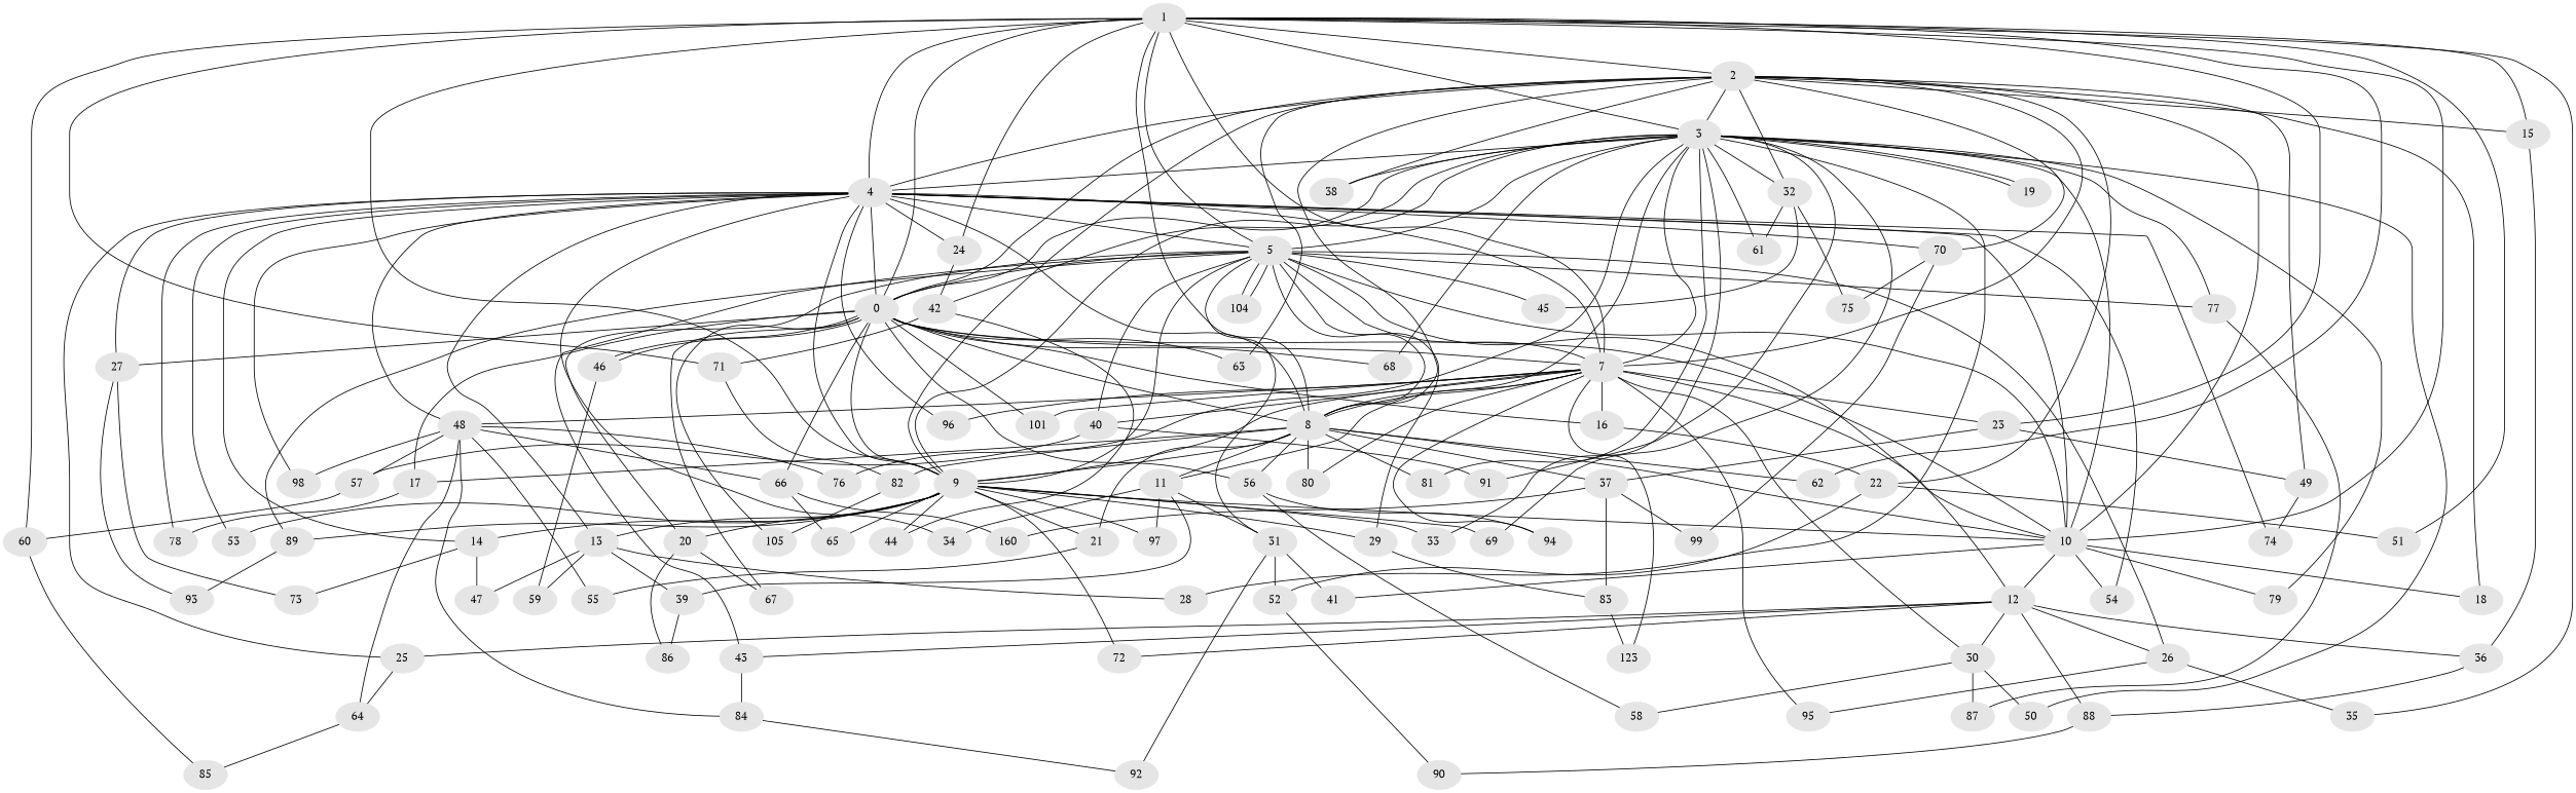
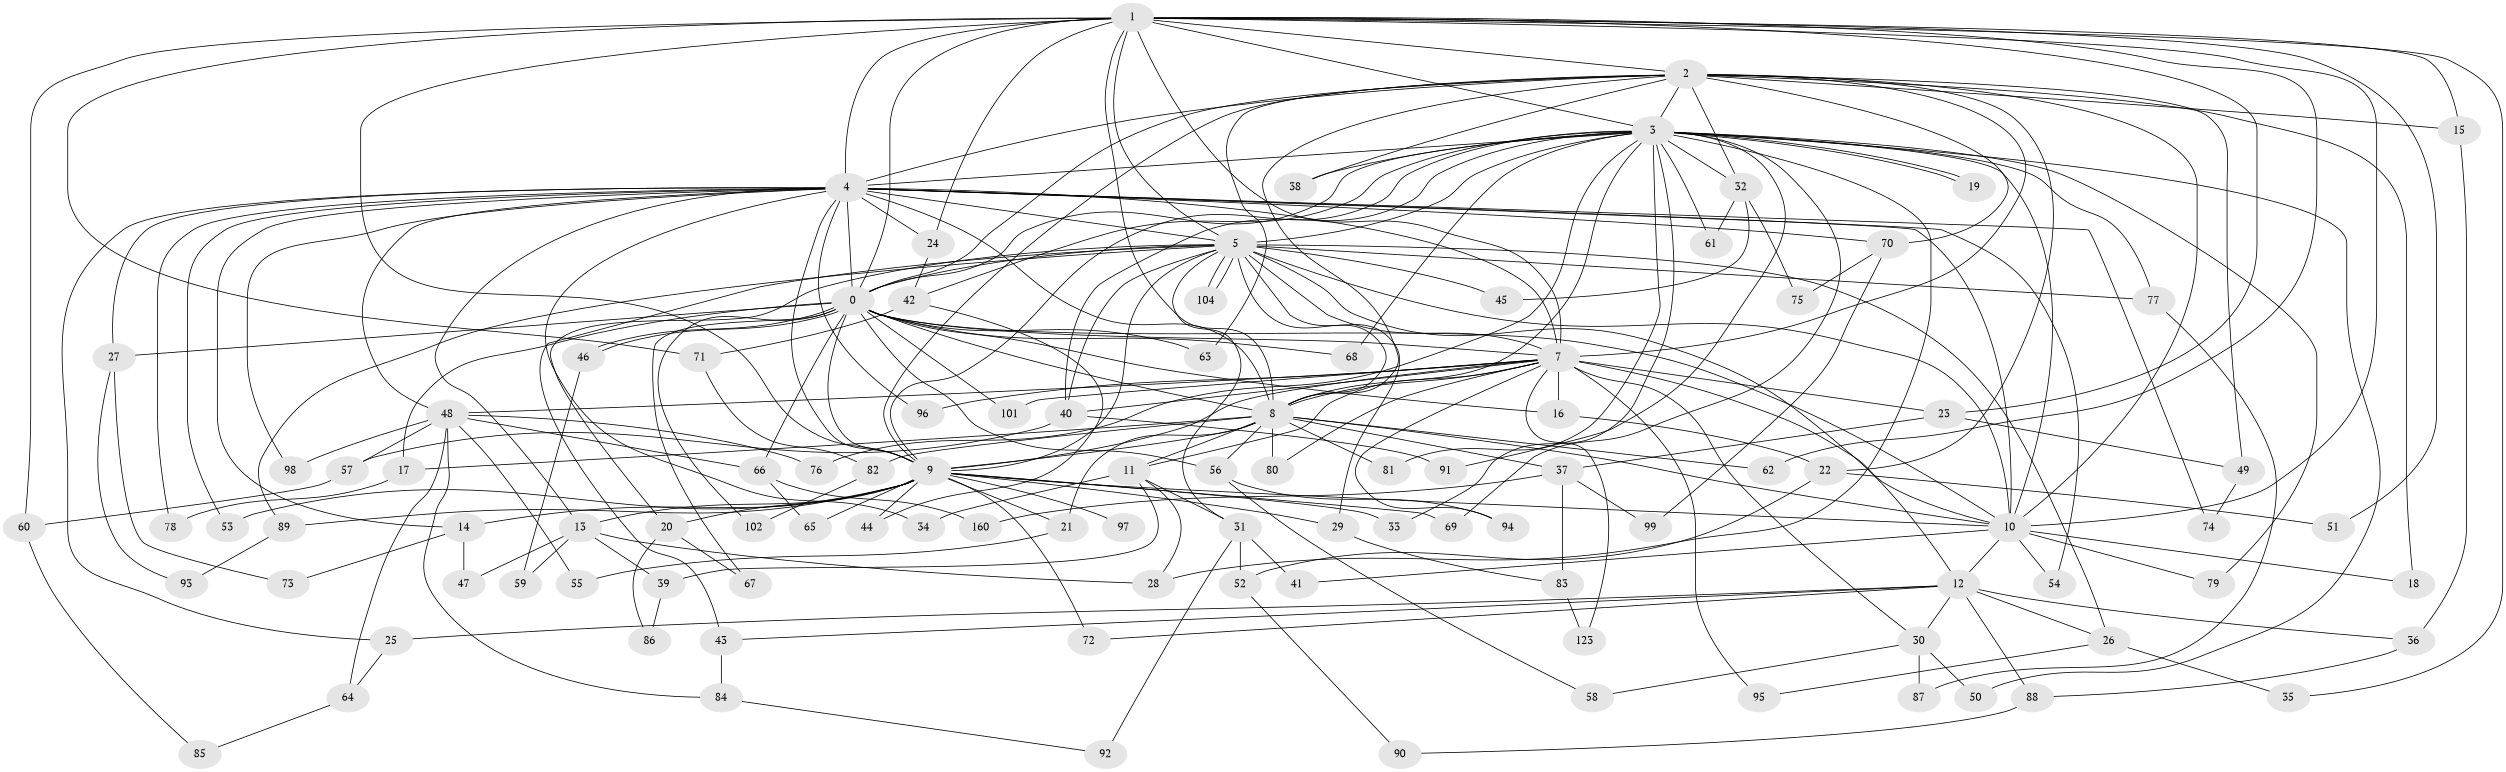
  graph {
    fontname="PT Serif"
    node [color=gray90 fontname="PT Serif" style=filled]
    edge [fontname="PT Serif"]
    1
    2
    3
    4
    5
    n6 [label=0]
    7
    8
    9
    10
    15
    23
    24
    35
    51
    60
    62
    71
    18
    22
    32
    38
    49
    63
    70
    19
    28
    33
    42
    50
    61
    68
    69
    76
    77
    79
    81
    91
    13
    14
    25
    27
    34
    48
    53
    54
    74
    78
    96
    98
    12
    20
    26
    29
    31
    40
    43
    45
    89
    104
    16
    17
    46
    56
    66
    67
    101
-   102 [label=105]
+   102
    11
    30
    80
    94
    95
    n74 [label=123]
    21
    37
    82
    44
    65
    72
    97
    41
    36
    85
    52
    75
    99
    87
    39
    47
    59
    73
    64
    93
    55
    57
    84
    88
    86
    83
    92
    58
    n103 [label=160]
    90
    1 -- 2
    1 -- 3
    1 -- 4
    1 -- 5
    1 -- n6
    1 -- 7
    1 -- 8
    1 -- 9
    1 -- 10
    1 -- 15
    1 -- 23
    1 -- 24
    1 -- 35
    1 -- 51
    1 -- 60
    1 -- 62
    1 -- 71
    2 -- 3
    2 -- 4
    2 -- n6
    2 -- 7
    2 -- 8
    2 -- 9
    2 -- 10
    2 -- 15
    2 -- 18
    2 -- 22
    2 -- 32
    2 -- 38
    2 -- 49
    2 -- 63
    2 -- 70
    3 -- 4
    3 -- 5
    3 -- n6
-   3 -- 7
+   3 -- 40
    3 -- 8
    3 -- 9
    3 -- 10
    3 -- 32
    3 -- 38
    3 -- 19
    3 -- 19
    3 -- 28
    3 -- 33
    3 -- 42
    3 -- 50
    3 -- 61
    3 -- 68
    3 -- 69
    3 -- 76
    3 -- 77
    3 -- 79
    3 -- 81
    3 -- 91
    4 -- 5
    4 -- n6
    4 -- 7
    4 -- 8
    4 -- 9
    4 -- 10
    4 -- 24
    4 -- 70
    4 -- 13
    4 -- 14
    4 -- 25
    4 -- 27
    4 -- 34
    4 -- 48
    4 -- 53
    4 -- 54
    4 -- 74
    4 -- 78
    4 -- 96
    4 -- 98
    5 -- n6
    5 -- 7
    5 -- 8
    5 -- 9
    5 -- 10
    5 -- 77
    5 -- 12
    5 -- 20
    5 -- 26
    5 -- 29
    5 -- 31
    5 -- 40
    5 -- 43
    5 -- 45
    5 -- 89
    5 -- 104
    5 -- 104
    n6 -- 7
    n6 -- 8
    n6 -- 9
    n6 -- 10
    n6 -- 63
    n6 -- 68
    n6 -- 27
    n6 -- 16
    n6 -- 17
    n6 -- 46
    n6 -- 46
    n6 -- 56
    n6 -- 66
    n6 -- 67
    n6 -- 101
    n6 -- 102
    7 -- 8
    7 -- 9
    7 -- 10
    7 -- 23
    7 -- 48
    7 -- 96
    7 -- 40
    7 -- 16
    7 -- 101
    7 -- 11
    7 -- 30
    7 -- 80
    7 -- 94
    7 -- 95
    7 -- n74
    8 -- 9
    8 -- 10
    8 -- 62
    8 -- 81
    8 -- 17
    8 -- 56
    8 -- 11
    8 -- 80
    8 -- 21
    8 -- 37
    8 -- 82
    9 -- 10
    9 -- 33
    9 -- 69
    9 -- 13
    9 -- 14
    9 -- 53
    9 -- 20
    9 -- 29
    9 -- 89
    9 -- 21
    9 -- 44
    9 -- 65
    9 -- 72
    9 -- 97
    10 -- 18
    10 -- 79
    10 -- 54
    10 -- 12
    10 -- 41
    15 -- 36
    23 -- 49
    23 -- 37
    24 -- 42
    60 -- 85
    71 -- 82
    22 -- 51
    22 -- 52
    32 -- 61
    32 -- 45
    32 -- 75
    49 -- 74
    70 -- 75
    70 -- 99
    42 -- 71
    42 -- 44
    77 -- 87
    13 -- 28
    13 -- 39
    13 -- 47
    13 -- 59
    14 -- 47
    14 -- 73
    25 -- 64
    27 -- 73
    27 -- 93
    48 -- 76
    48 -- 98
    48 -- 66
    48 -- 64
    48 -- 55
    48 -- 57
    48 -- 84
    12 -- 25
    12 -- 26
    12 -- 43
    12 -- 30
    12 -- 72
    12 -- 36
    12 -- 88
    20 -- 67
    20 -- 86
    26 -- 35
    26 -- 95
    29 -- 83
    31 -- 41
    31 -- 52
    31 -- 92
    40 -- 91
    40 -- 57
    43 -- 84
    89 -- 93
    16 -- 22
    17 -- 78
    46 -- 59
    56 -- 94
    56 -- 58
    66 -- 65
    66 -- n103
    11 -- 34
    11 -- 31
-   11 -- 97
+   11 -- 28
    11 -- 39
    30 -- 50
    30 -- 87
    30 -- 58
    21 -- 55
    37 -- 99
    37 -- 83
    37 -- n103
    82 -- 102
    36 -- 88
    52 -- 90
    39 -- 86
    64 -- 85
    57 -- 60
    84 -- 92
    88 -- 90
    83 -- n74
  }
